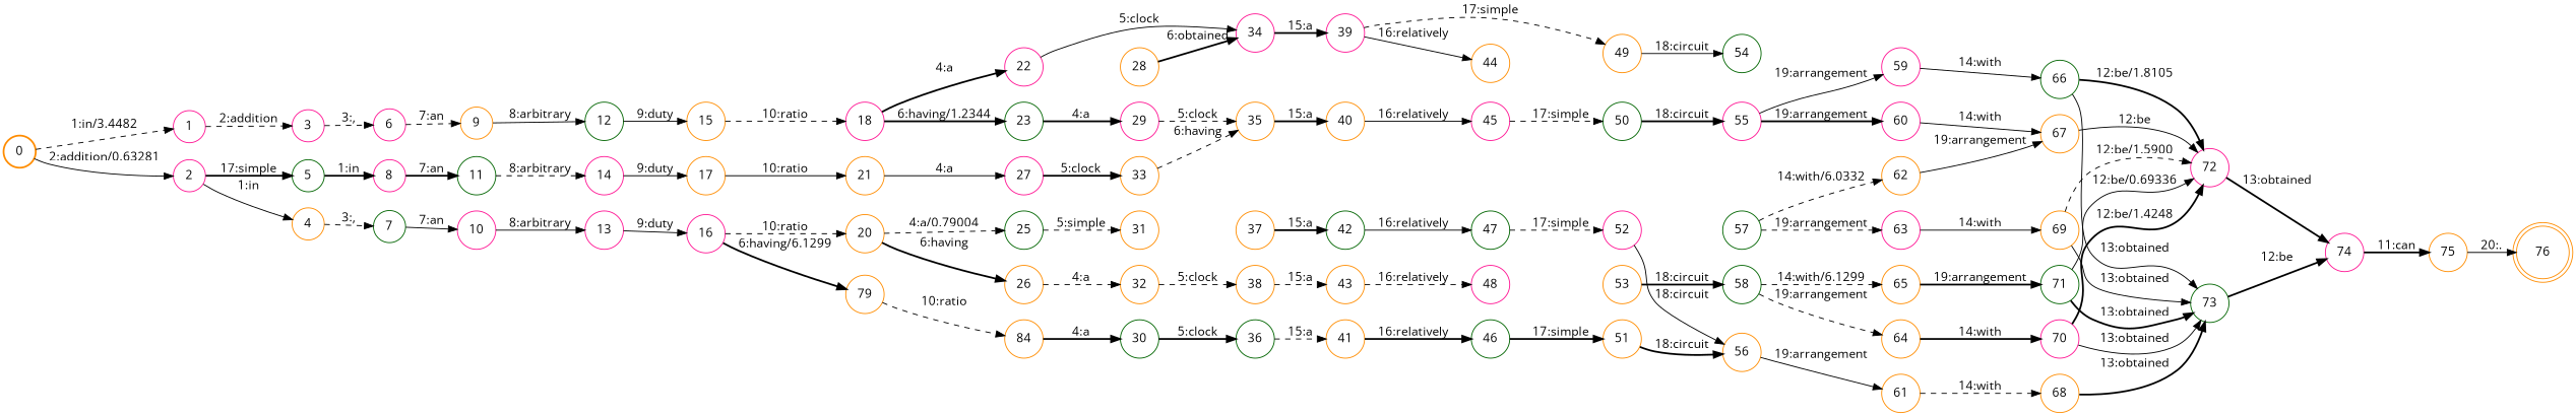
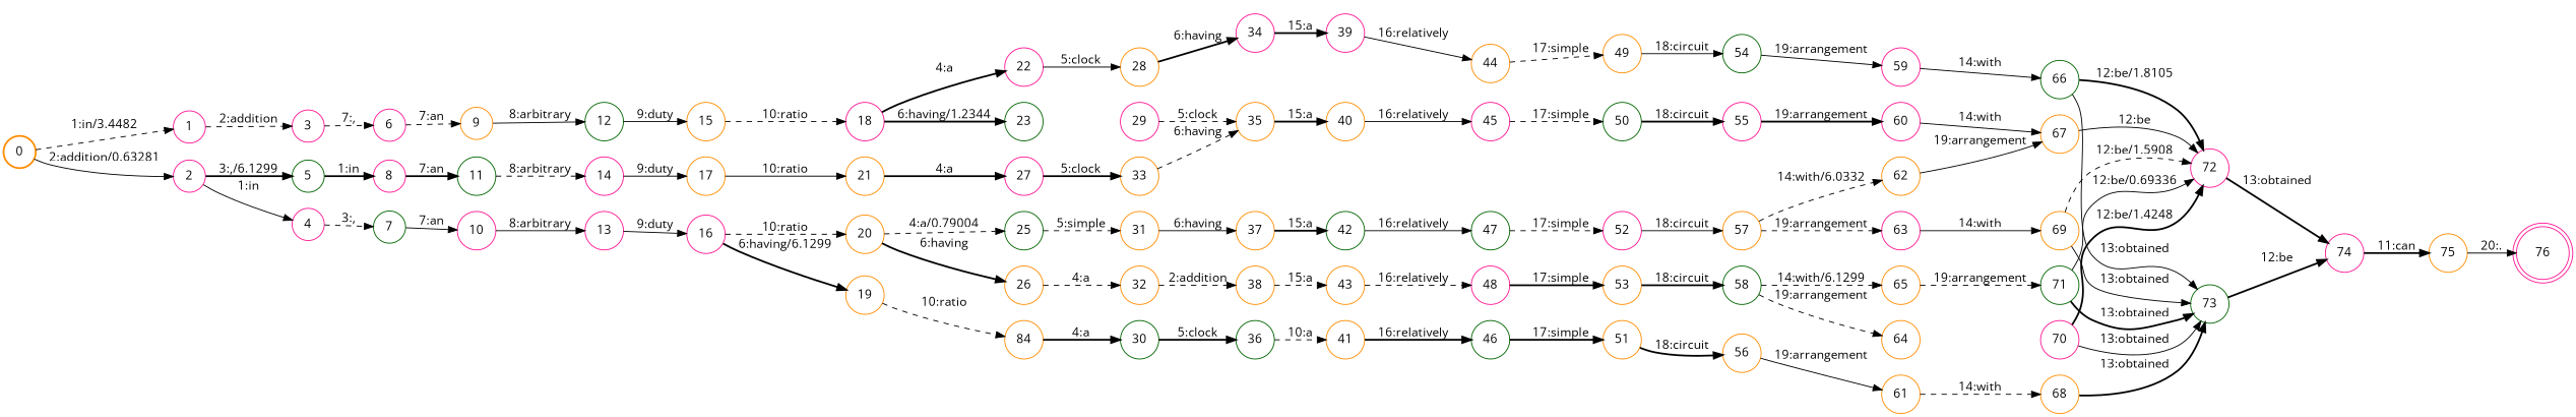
  digraph {
    fontname="Open Sans"
    nodesep=0.25
    rankdir=LR
    ranksep=0.4
    node [color=darkorange fontname="Open Sans" fontsize=14 shape=circle style=solid]
    edge [fontname="Open Sans" fontsize=14 style=bold]
    n1 [label=0 style=bold]
    n2 [color=deeppink label=1]
    n3 [color=deeppink label=2]
    n4 [color=deeppink label=3]
-   n5 [label=4]
+   n5 [color=deeppink label=4]
    n6 [color=darkgreen label=5]
    n7 [color=deeppink label=6]
    n8 [color=darkgreen label=7]
    n9 [color=deeppink label=8]
    n10 [label=9]
    n11 [color=deeppink label=10]
    n12 [color=darkgreen label=11]
    n13 [color=darkgreen label=12]
    n14 [color=deeppink label=13]
    n15 [color=deeppink label=14]
    n16 [label=15]
    n17 [color=deeppink label=16]
    n18 [label=17]
    n19 [color=deeppink label=18]
-   n20 [label=79]
+   n20 [label=19]
    n21 [label=20]
    n22 [label=21]
    n23 [color=deeppink label=22]
    n24 [color=darkgreen label=23]
    n25 [label=84]
    n26 [color=darkgreen label=25]
    n27 [label=26]
    n28 [color=deeppink label=27]
    n29 [label=28]
    n30 [color=deeppink label=29]
    n31 [color=darkgreen label=30]
    n32 [label=31]
    n33 [label=32]
    n34 [label=33]
    n35 [color=deeppink label=34]
    n36 [label=35]
    n37 [color=darkgreen label=36]
    n38 [label=37]
    n39 [label=38]
    n40 [color=deeppink label=39]
    n41 [label=40]
    n42 [label=41]
    n43 [color=darkgreen label=42]
    n44 [label=43]
    n45 [label=44]
    n46 [color=deeppink label=45]
    n47 [color=darkgreen label=46]
    n48 [color=darkgreen label=47]
    n49 [color=deeppink label=48]
    n50 [label=49]
    n51 [color=darkgreen label=50]
    n52 [label=51]
    n53 [color=deeppink label=52]
    n54 [label=53]
    n55 [color=darkgreen label=54]
    n56 [color=deeppink label=55]
    n57 [label=56]
-   n58 [color=darkgreen label=57]
+   n58 [label=57]
    n59 [color=darkgreen label=58]
    n60 [color=deeppink label=59]
    n61 [color=deeppink label=60]
    n62 [label=61]
    n63 [label=62]
    n64 [color=deeppink label=63]
    n65 [label=65]
    n66 [label=64]
    n67 [color=darkgreen label=66]
    n68 [label=67]
    n69 [label=68]
    n70 [label=69]
    n71 [color=darkgreen label=71]
    n72 [color=deeppink label=70]
    n73 [color=deeppink label=72]
    n74 [color=darkgreen label=73]
    n75 [color=deeppink label=74]
    n76 [label=75]
-   n77 [label=76 shape=doublecircle]
+   n77 [color=deeppink label=76 shape=doublecircle]
    n1 -> n2 [label="1:in/3.4482" style=dashed]
    n1 -> n3 [label="2:addition/0.63281" style=solid]
    n2 -> n4 [label="2:addition" style=dashed]
    n3 -> n5 [label="1:in" style=solid]
-   n3 -> n6 [label="17:simple"]
-   n4 -> n7 [label="3:," style=dashed]
+   n3 -> n6 [label="3:,/6.1299"]
+   n4 -> n7 [label="7:," style=dashed]
    n5 -> n8 [label="3:," style=dashed]
    n6 -> n9 [label="1:in"]
    n7 -> n10 [label="7:an" style=dashed]
    n8 -> n11 [label="7:an" style=solid]
    n9 -> n12 [label="7:an"]
    n10 -> n13 [label="8:arbitrary" style=solid]
    n11 -> n14 [label="8:arbitrary" style=solid]
    n12 -> n15 [label="8:arbitrary" style=dashed]
    n13 -> n16 [label="9:duty" style=solid]
    n14 -> n17 [label="9:duty" style=solid]
    n15 -> n18 [label="9:duty" style=solid]
    n16 -> n19 [label="10:ratio" style=dashed]
    n17 -> n20 [label="6:having/6.1299"]
    n17 -> n21 [label="10:ratio" style=dashed]
    n18 -> n22 [label="10:ratio" style=solid]
    n19 -> n23 [label="4:a"]
    n19 -> n24 [label="6:having/1.2344"]
    n20 -> n25 [label="10:ratio" style=dashed]
    n21 -> n26 [label="4:a/0.79004" style=dashed]
    n21 -> n27 [label="6:having"]
-   n22 -> n28 [label="4:a" style=solid]
-   n23 -> n35 [label="5:clock" style=solid]
-   n24 -> n30 [label="4:a"]
+   n22 -> n28 [label="4:a"]
+   n23 -> n29 [label="5:clock" style=solid]
    n25 -> n31 [label="4:a"]
    n26 -> n32 [label="5:simple" style=dashed]
    n27 -> n33 [label="4:a" style=dashed]
    n28 -> n34 [label="5:clock"]
-   n29 -> n35 [label="6:obtained"]
+   n29 -> n35 [label="6:having"]
    n30 -> n36 [label="5:clock" style=dashed]
    n31 -> n37 [label="5:clock"]
-   n33 -> n39 [label="5:clock" style=dashed]
+   n32 -> n38 [label="6:having" style=solid]
+   n33 -> n39 [label="2:addition" style=dashed]
    n34 -> n36 [label="6:having" style=dashed]
    n35 -> n40 [label="15:a"]
    n36 -> n41 [label="15:a"]
-   n37 -> n42 [label="15:a" style=dashed]
+   n37 -> n42 [label="10:a" style=dashed]
    n38 -> n43 [label="15:a"]
    n39 -> n44 [label="15:a" style=dashed]
    n40 -> n45 [label="16:relatively" style=solid]
    n41 -> n46 [label="16:relatively" style=solid]
    n42 -> n47 [label="16:relatively"]
    n43 -> n48 [label="16:relatively" style=solid]
    n44 -> n49 [label="16:relatively" style=dashed]
-   n40 -> n50 [label="17:simple" style=dashed]
+   n45 -> n50 [label="17:simple" style=dashed]
    n46 -> n51 [label="17:simple" style=dashed]
    n47 -> n52 [label="17:simple"]
    n48 -> n53 [label="17:simple" style=dashed]
+   n49 -> n54 [label="17:simple"]
    n50 -> n55 [label="18:circuit" style=solid]
    n51 -> n56 [label="18:circuit"]
    n52 -> n57 [label="18:circuit"]
-   n53 -> n57 [label="18:circuit" style=solid]
+   n53 -> n58 [label="18:circuit" style=solid]
    n54 -> n59 [label="18:circuit"]
-   n56 -> n60 [label="19:arrangement" style=solid]
+   n55 -> n60 [label="19:arrangement" style=solid]
    n56 -> n61 [label="19:arrangement"]
    n57 -> n62 [label="19:arrangement" style=solid]
    n58 -> n63 [label="14:with/6.0332" style=dashed]
    n58 -> n64 [label="19:arrangement" style=dashed]
    n59 -> n65 [label="14:with/6.1299" style=dashed]
    n59 -> n66 [label="19:arrangement" style=dashed]
    n60 -> n67 [label="14:with" style=solid]
    n61 -> n68 [label="14:with" style=solid]
    n62 -> n69 [label="14:with" style=dashed]
    n63 -> n68 [label="19:arrangement" style=solid]
    n64 -> n70 [label="14:with" style=solid]
-   n65 -> n71 [label="19:arrangement"]
-   n66 -> n72 [label="14:with"]
+   n65 -> n71 [label="19:arrangement" style=dashed]
    n67 -> n73 [label="12:be/1.8105"]
    n67 -> n74 [label="13:obtained" style=solid]
    n68 -> n73 [label="12:be" style=solid]
    n69 -> n74 [label="13:obtained"]
-   n70 -> n73 [label="12:be/1.5900" style=dashed]
+   n70 -> n73 [label="12:be/1.5908" style=dashed]
    n70 -> n74 [label="13:obtained" style=solid]
    n71 -> n73 [label="12:be/0.69336" style=solid]
    n71 -> n74 [label="13:obtained"]
    n72 -> n73 [label="12:be/1.4248"]
    n72 -> n74 [label="13:obtained" style=solid]
    n73 -> n75 [label="13:obtained"]
    n74 -> n75 [label="12:be"]
    n75 -> n76 [label="11:can"]
    n76 -> n77 [label="20:." style=solid]
  }
